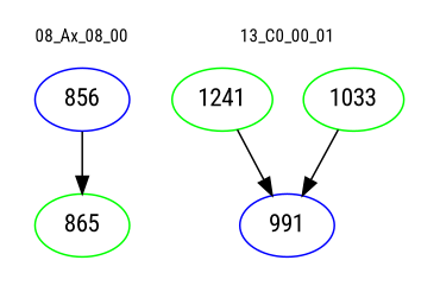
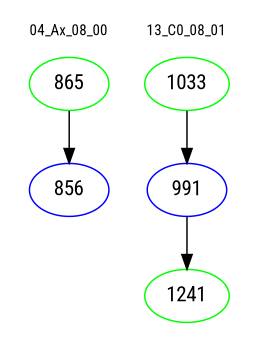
  digraph {
    fontname="Roboto Condensed"
    node [color=green fontname="Roboto Condensed"]
    edge [color=black fontname="Roboto Condensed"]
    n1 [label=865]
    n2 [color=blue label=856]
    n3 [label=1033]
    n4 [color=blue label=991]
    n5 [label=1241]
    subgraph cluster_1 {
      color=white
      fontsize=10
-     label="08_Ax_08_00"
+     label="04_Ax_08_00"
      n1
      n2
    }
    subgraph cluster_2 {
      color=white
      fontsize=10
-     label="13_C0_00_01"
+     label="13_C0_08_01"
      n3
      n4
      n5
    }
-   n2 -> n1
+   n1 -> n2
    n3 -> n4
-   n5 -> n4
+   n4 -> n5
  }
